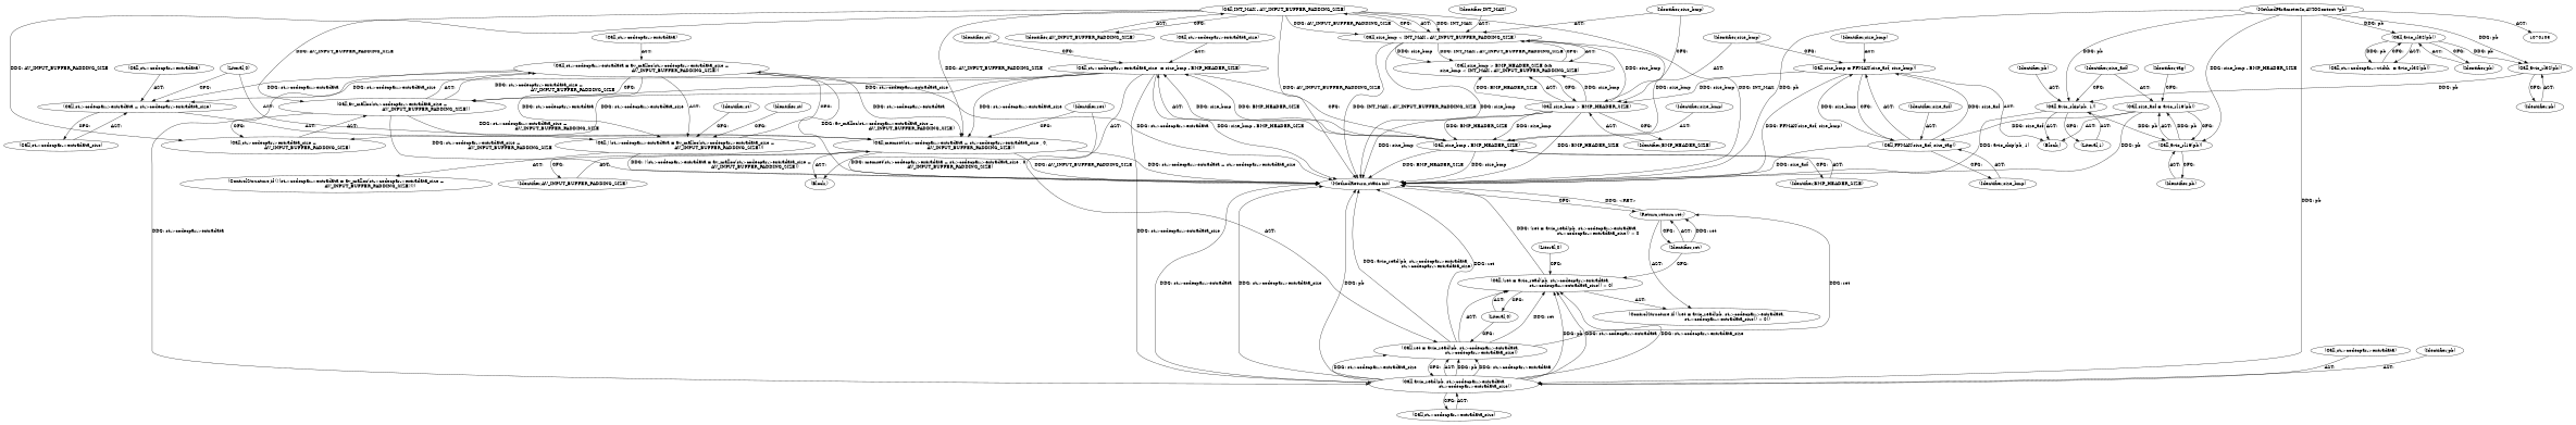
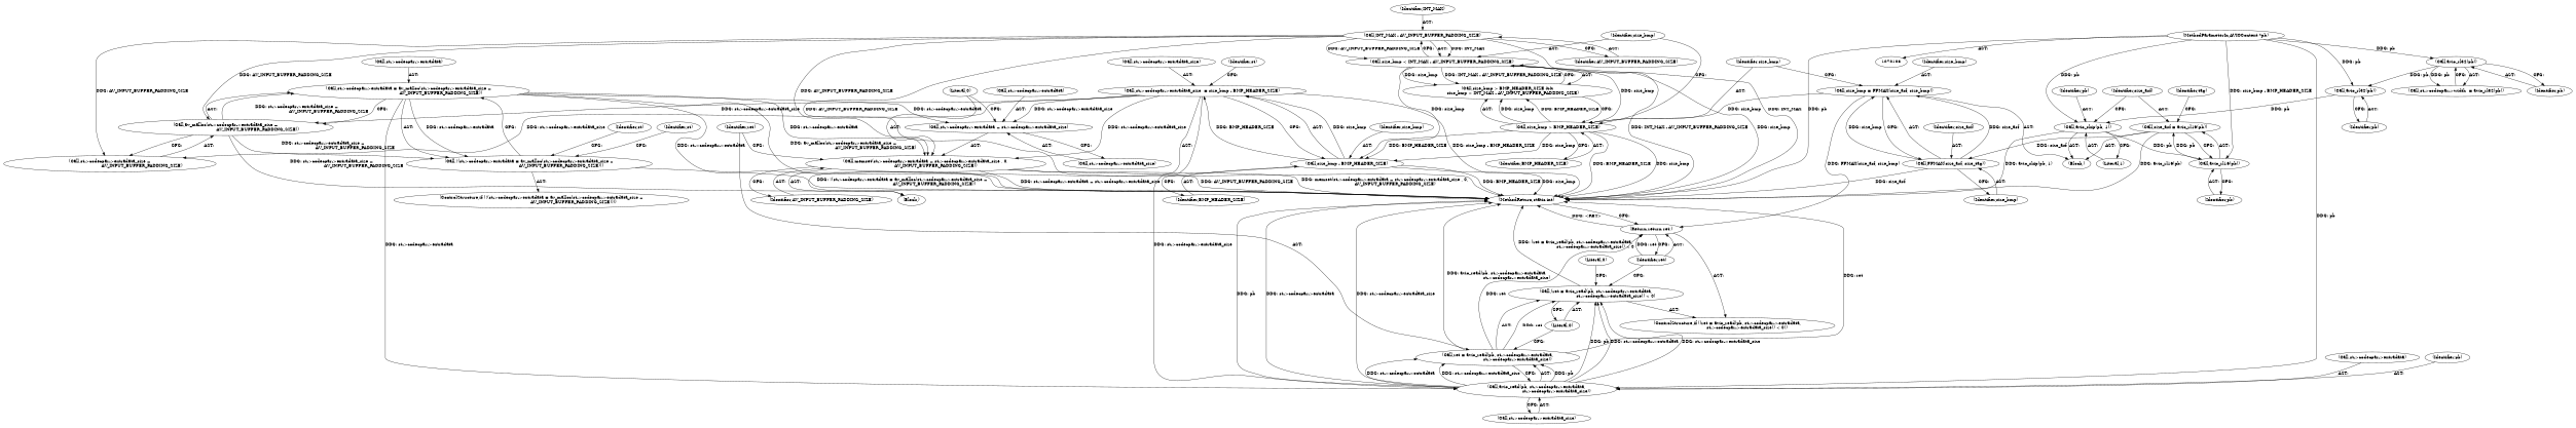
  digraph {
    n1 [label="(Call,st->codecpar->extradata = av_malloc(st->codecpar->extradata_size +\n                                               AV_INPUT_BUFFER_PADDING_SIZE))"]
    n2 [label="(Call,av_malloc(st->codecpar->extradata_size +\n                                               AV_INPUT_BUFFER_PADDING_SIZE))"]
    n3 [label="(Call,!(st->codecpar->extradata = av_malloc(st->codecpar->extradata_size +\n                                               AV_INPUT_BUFFER_PADDING_SIZE)))"]
    n4 [label="(Call,memset(st->codecpar->extradata + st->codecpar->extradata_size , 0,\n               AV_INPUT_BUFFER_PADDING_SIZE))"]
    n5 [label="(Call,st->codecpar->extradata + st->codecpar->extradata_size)"]
    n6 [label="(Call,avio_read(pb, st->codecpar->extradata,\n                             st->codecpar->extradata_size))"]
    n7 [label="(MethodReturn,static int)"]
    n8 [label="(Call,st->codecpar->extradata_size +\n                                               AV_INPUT_BUFFER_PADDING_SIZE)"]
    n9 [label="(ControlStructure,if (!(st->codecpar->extradata = av_malloc(st->codecpar->extradata_size +\n                                               AV_INPUT_BUFFER_PADDING_SIZE))))"]
    n10 [label="(Block,)"]
    n11 [label="(Identifier,AV_INPUT_BUFFER_PADDING_SIZE)"]
    n12 [label="(Call,st->codecpar->extradata_size)"]
    n13 [label="(Call,(ret = avio_read(pb, st->codecpar->extradata,\n                             st->codecpar->extradata_size)) < 0)"]
    n14 [label="(Call,ret = avio_read(pb, st->codecpar->extradata,\n                             st->codecpar->extradata_size))"]
    n15 [label="(Call,st->codecpar->extradata_size)"]
    n16 [label="(Return,return ret;)"]
    n17 [label="(Call,st->codecpar->extradata_size  = size_bmp - BMP_HEADER_SIZE)"]
    n18 [label="(Call,size_bmp - BMP_HEADER_SIZE)"]
    n19 [label="(Identifier,BMP_HEADER_SIZE)"]
    n20 [label="(Call,size_bmp > BMP_HEADER_SIZE)"]
    n21 [label="(Call,size_bmp < INT_MAX - AV_INPUT_BUFFER_PADDING_SIZE)"]
    n22 [label="(Call,size_bmp > BMP_HEADER_SIZE &&\n        size_bmp < INT_MAX - AV_INPUT_BUFFER_PADDING_SIZE)"]
    n23 [label="(Identifier,BMP_HEADER_SIZE)"]
    n24 [label="(Call,INT_MAX - AV_INPUT_BUFFER_PADDING_SIZE)"]
    n25 [label="(Call,size_bmp = FFMAX(size_asf, size_bmp))"]
    n26 [label="(Call,FFMAX(size_asf, size_tag))"]
    n27 [label="(Block,)"]
    n28 [label="(Identifier,size_bmp)"]
    n29 [label="(Call,size_asf = avio_rl16(pb))"]
    n30 [label="(Call,avio_rl16(pb))"]
    n31 [label="(Identifier,pb)"]
    n32 [label="(Call,avio_skip(pb, 1))"]
    n33 [label="(Literal,1)"]
    n34 [label="(Call,avio_rl32(pb))"]
    n35 [label="(Identifier,pb)"]
    n36 [label="(Call,avio_rl32(pb))"]
    n37 [label="(Call,st->codecpar->width  = avio_rl32(pb))"]
    n38 [label="(Identifier,pb)"]
    n39 [label="(MethodParameterIn,AVIOContext *pb)"]
    n40 [label=1070103]
    n41 [label="(Identifier,AV_INPUT_BUFFER_PADDING_SIZE)"]
    n42 [label="(ControlStructure,if ((ret = avio_read(pb, st->codecpar->extradata,\n                             st->codecpar->extradata_size)) < 0))"]
    n43 [label="(Literal,0)"]
    n44 [label="(Identifier,ret)"]
    n45 [label="(Identifier,size_bmp)"]
    n46 [label="(Identifier,st)"]
    n47 [label="(Call,st->codecpar->extradata)"]
    n48 [label="(Identifier,st)"]
    n49 [label="(Identifier,size_bmp)"]
    n50 [label="(Identifier,size_bmp)"]
    n51 [label="(Identifier,pb)"]
    n52 [label="(Call,st->codecpar->extradata)"]
    n53 [label="(Literal,0)"]
    n54 [label="(Identifier,size_bmp)"]
    n55 [label="(Identifier,pb)"]
    n56 [label="(Identifier,size_asf)"]
    n57 [label="(Literal,0)"]
    n58 [label="(Identifier,st)"]
    n59 [label="(Identifier,tag)"]
    n60 [label="(Identifier,ret)"]
    n61 [label="(Identifier,INT_MAX)"]
    n62 [label="(Call,st->codecpar->extradata)"]
    n63 [label="(Call,st->codecpar->extradata_size)"]
    n64 [label="(Identifier,size_asf)"]
    n1 -> n2 [label="CFG: "]
    n1 -> n3 [label="AST: "]
    n1 -> n3 [label="DDG: st->codecpar->extradata"]
    n1 -> n4 [label="DDG: st->codecpar->extradata"]
    n1 -> n5 [label="DDG: st->codecpar->extradata"]
    n1 -> n6 [label="DDG: st->codecpar->extradata"]
    n1 -> n7 [label="DDG: st->codecpar->extradata"]
    n1 -> n7 [label="DDG: av_malloc(st->codecpar->extradata_size +\n                                               AV_INPUT_BUFFER_PADDING_SIZE)"]
    n2 -> n1 [label="AST: "]
    n2 -> n1 [label="DDG: st->codecpar->extradata_size +\n                                               AV_INPUT_BUFFER_PADDING_SIZE"]
    n2 -> n3 [label="DDG: st->codecpar->extradata_size +\n                                               AV_INPUT_BUFFER_PADDING_SIZE"]
    n2 -> n7 [label="DDG: st->codecpar->extradata_size +\n                                               AV_INPUT_BUFFER_PADDING_SIZE"]
    n2 -> n8 [label="CFG: "]
    n3 -> n1 [label="CFG: "]
    n3 -> n7 [label="DDG: !(st->codecpar->extradata = av_malloc(st->codecpar->extradata_size +\n                                               AV_INPUT_BUFFER_PADDING_SIZE))"]
    n3 -> n9 [label="AST: "]
    n4 -> n7 [label="DDG: memset(st->codecpar->extradata + st->codecpar->extradata_size , 0,\n               AV_INPUT_BUFFER_PADDING_SIZE)"]
    n4 -> n7 [label="DDG: st->codecpar->extradata + st->codecpar->extradata_size"]
    n4 -> n7 [label="DDG: AV_INPUT_BUFFER_PADDING_SIZE"]
    n4 -> n10 [label="AST: "]
    n4 -> n11 [label="CFG: "]
    n5 -> n4 [label="AST: "]
    n5 -> n12 [label="CFG: "]
    n6 -> n7 [label="DDG: pb"]
    n6 -> n7 [label="DDG: st->codecpar->extradata"]
    n6 -> n7 [label="DDG: st->codecpar->extradata_size"]
    n6 -> n13 [label="DDG: pb"]
    n6 -> n13 [label="DDG: st->codecpar->extradata"]
    n6 -> n13 [label="DDG: st->codecpar->extradata_size"]
    n6 -> n14 [label="AST: "]
    n6 -> n14 [label="DDG: pb"]
    n6 -> n14 [label="DDG: st->codecpar->extradata"]
    n6 -> n14 [label="DDG: st->codecpar->extradata_size"]
    n6 -> n15 [label="CFG: "]
    n7 -> n16 [label="CFG: "]
    n8 -> n2 [label="AST: "]
    n11 -> n4 [label="AST: "]
    n12 -> n5 [label="AST: "]
    n13 -> n7 [label="DDG: (ret = avio_read(pb, st->codecpar->extradata,\n                             st->codecpar->extradata_size)) < 0"]
    n13 -> n42 [label="AST: "]
    n13 -> n43 [label="CFG: "]
    n14 -> n6 [label="CFG: "]
    n14 -> n7 [label="DDG: avio_read(pb, st->codecpar->extradata,\n                             st->codecpar->extradata_size)"]
    n14 -> n7 [label="DDG: ret"]
    n14 -> n13 [label="AST: "]
    n14 -> n13 [label="DDG: ret"]
    n14 -> n16 [label="DDG: ret"]
    n15 -> n6 [label="AST: "]
    n16 -> n7 [label="DDG: <RET>"]
    n16 -> n42 [label="AST: "]
    n16 -> n44 [label="CFG: "]
    n17 -> n2 [label="DDG: st->codecpar->extradata_size"]
    n17 -> n4 [label="DDG: st->codecpar->extradata_size"]
    n17 -> n5 [label="DDG: st->codecpar->extradata_size"]
    n17 -> n6 [label="DDG: st->codecpar->extradata_size"]
    n17 -> n7 [label="DDG: size_bmp - BMP_HEADER_SIZE"]
    n17 -> n8 [label="DDG: st->codecpar->extradata_size"]
    n17 -> n10 [label="AST: "]
    n17 -> n18 [label="CFG: "]
    n18 -> n7 [label="DDG: BMP_HEADER_SIZE"]
    n18 -> n7 [label="DDG: size_bmp"]
    n18 -> n17 [label="AST: "]
    n18 -> n17 [label="DDG: size_bmp"]
    n18 -> n17 [label="DDG: BMP_HEADER_SIZE"]
    n18 -> n19 [label="CFG: "]
    n19 -> n18 [label="AST: "]
    n20 -> n7 [label="DDG: size_bmp"]
    n20 -> n7 [label="DDG: BMP_HEADER_SIZE"]
    n20 -> n18 [label="DDG: size_bmp"]
    n20 -> n18 [label="DDG: BMP_HEADER_SIZE"]
    n20 -> n21 [label="DDG: size_bmp"]
    n20 -> n22 [label="AST: "]
    n20 -> n22 [label="DDG: size_bmp"]
    n20 -> n22 [label="DDG: BMP_HEADER_SIZE"]
    n20 -> n23 [label="CFG: "]
    n21 -> n7 [label="DDG: INT_MAX - AV_INPUT_BUFFER_PADDING_SIZE"]
    n21 -> n7 [label="DDG: size_bmp"]
    n21 -> n18 [label="DDG: size_bmp"]
    n21 -> n22 [label="AST: "]
    n21 -> n22 [label="DDG: size_bmp"]
    n21 -> n22 [label="DDG: INT_MAX - AV_INPUT_BUFFER_PADDING_SIZE"]
    n21 -> n24 [label="CFG: "]
    n22 -> n20 [label="CFG: "]
    n22 -> n21 [label="CFG: "]
    n23 -> n20 [label="AST: "]
    n24 -> n2 [label="DDG: AV_INPUT_BUFFER_PADDING_SIZE"]
    n24 -> n4 [label="DDG: AV_INPUT_BUFFER_PADDING_SIZE"]
    n24 -> n7 [label="DDG: AV_INPUT_BUFFER_PADDING_SIZE"]
    n24 -> n7 [label="DDG: INT_MAX"]
    n24 -> n8 [label="DDG: AV_INPUT_BUFFER_PADDING_SIZE"]
    n24 -> n21 [label="AST: "]
    n24 -> n21 [label="DDG: INT_MAX"]
    n24 -> n21 [label="DDG: AV_INPUT_BUFFER_PADDING_SIZE"]
    n24 -> n41 [label="CFG: "]
-   n25 -> n7 [label="DDG: FFMAX(size_asf, size_bmp)"]
+   n25 -> n16 [label="DDG: FFMAX(size_asf, size_bmp)"]
    n25 -> n20 [label="DDG: size_bmp"]
    n25 -> n26 [label="CFG: "]
    n25 -> n27 [label="AST: "]
    n26 -> n7 [label="DDG: size_asf"]
    n26 -> n25 [label="AST: "]
    n26 -> n25 [label="DDG: size_asf"]
    n26 -> n25 [label="DDG: size_bmp"]
    n26 -> n28 [label="CFG: "]
    n28 -> n26 [label="AST: "]
-   n29 -> n7 [label="DDG: pb"]
+   n29 -> n7 [label="DDG: avio_rl16(pb)"]
    n29 -> n26 [label="DDG: size_asf"]
    n29 -> n27 [label="AST: "]
    n29 -> n30 [label="CFG: "]
    n30 -> n29 [label="AST: "]
    n30 -> n29 [label="DDG: pb"]
    n30 -> n31 [label="CFG: "]
    n31 -> n30 [label="AST: "]
    n32 -> n7 [label="DDG: avio_skip(pb, 1)"]
    n32 -> n27 [label="AST: "]
    n32 -> n30 [label="DDG: pb"]
    n32 -> n33 [label="CFG: "]
    n33 -> n32 [label="AST: "]
    n34 -> n32 [label="DDG: pb"]
    n34 -> n35 [label="CFG: "]
    n35 -> n34 [label="AST: "]
    n36 -> n34 [label="DDG: pb"]
    n36 -> n37 [label="AST: "]
    n36 -> n37 [label="DDG: pb"]
    n36 -> n38 [label="CFG: "]
    n37 -> n36 [label="CFG: "]
    n38 -> n36 [label="AST: "]
    n39 -> n6 [label="DDG: pb"]
    n39 -> n7 [label="DDG: pb"]
    n39 -> n30 [label="DDG: size_bmp - BMP_HEADER_SIZE"]
    n39 -> n32 [label="DDG: pb"]
    n39 -> n34 [label="DDG: pb"]
    n39 -> n36 [label="DDG: pb"]
    n39 -> n40 [label="AST: "]
    n41 -> n24 [label="AST: "]
    n43 -> n13 [label="AST: "]
    n43 -> n14 [label="CFG: "]
    n44 -> n13 [label="CFG: "]
    n44 -> n16 [label="AST: "]
    n44 -> n16 [label="DDG: ret"]
    n45 -> n20 [label="CFG: "]
    n45 -> n21 [label="AST: "]
    n46 -> n3 [label="CFG: "]
    n47 -> n5 [label="AST: "]
    n48 -> n3 [label="CFG: "]
    n49 -> n20 [label="AST: "]
    n49 -> n25 [label="CFG: "]
    n50 -> n18 [label="AST: "]
    n51 -> n32 [label="AST: "]
    n52 -> n6 [label="AST: "]
    n53 -> n13 [label="CFG: "]
    n54 -> n25 [label="AST: "]
    n55 -> n6 [label="AST: "]
    n56 -> n26 [label="AST: "]
    n57 -> n4 [label="AST: "]
    n57 -> n5 [label="CFG: "]
    n58 -> n17 [label="CFG: "]
    n59 -> n29 [label="CFG: "]
    n60 -> n4 [label="CFG: "]
    n60 -> n14 [label="AST: "]
-   n61 -> n21 [label="AST: "]
+   n61 -> n24 [label="AST: "]
    n62 -> n1 [label="AST: "]
    n63 -> n17 [label="AST: "]
    n64 -> n29 [label="AST: "]
    n64 -> n32 [label="CFG: "]
  }
